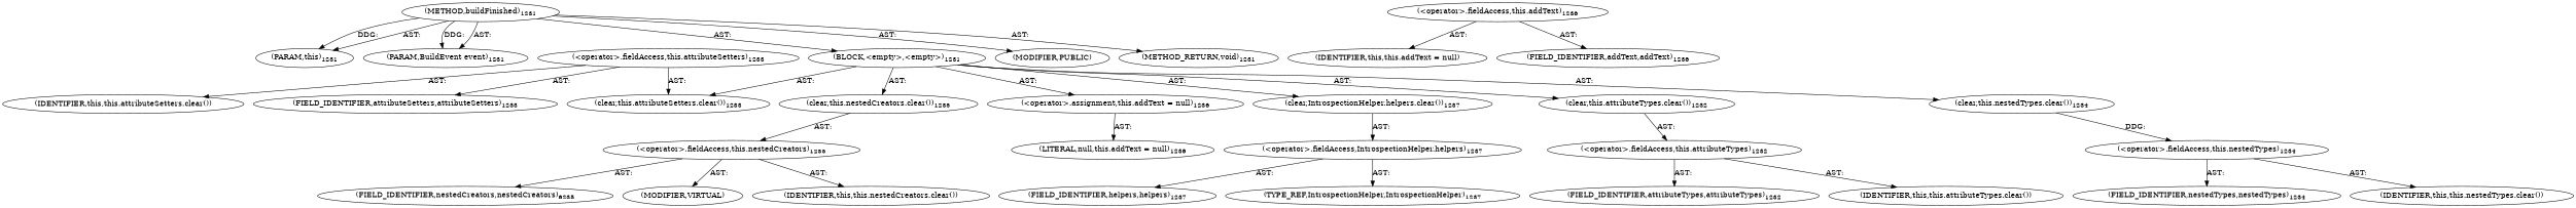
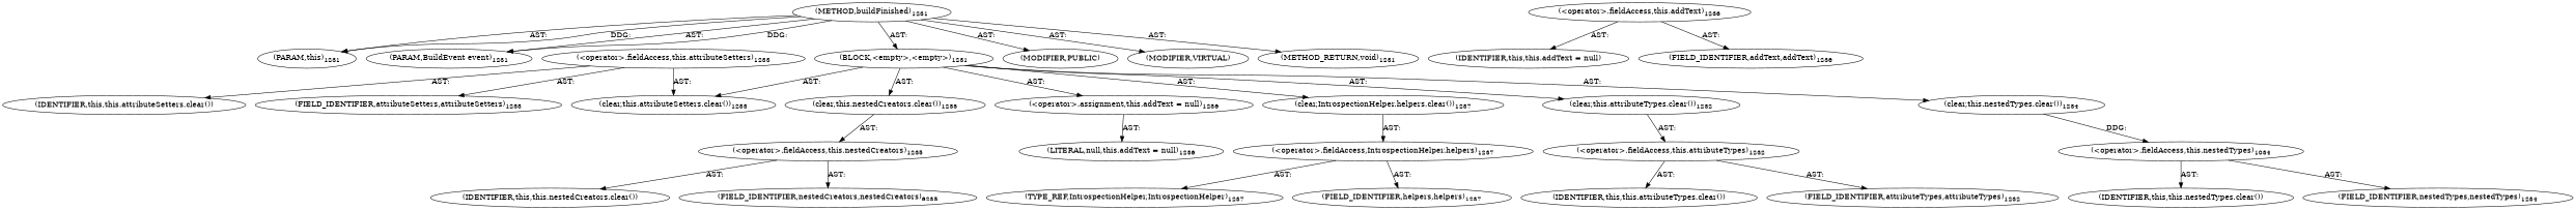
  digraph {
    n1 [label=<(METHOD,buildFinished)<SUB>1231</SUB>>]
    n2 [label=<(PARAM,this)<SUB>1231</SUB>>]
    n3 [label=<(PARAM,BuildEvent event)<SUB>1231</SUB>>]
    n4 [label=<(BLOCK,&lt;empty&gt;,&lt;empty&gt;)<SUB>1231</SUB>>]
    n5 [label=<(MODIFIER,PUBLIC)>]
    n6 [label=<(MODIFIER,VIRTUAL)>]
    n7 [label=<(METHOD_RETURN,void)<SUB>1231</SUB>>]
    n8 [label=<(clear,this.attributeTypes.clear())<SUB>1232</SUB>>]
    n9 [label=<(clear,this.attributeSetters.clear())<SUB>1233</SUB>>]
    n10 [label=<(clear,this.nestedTypes.clear())<SUB>1234</SUB>>]
    n11 [label=<(clear,this.nestedCreators.clear())<SUB>1235</SUB>>]
    n12 [label=<(&lt;operator&gt;.assignment,this.addText = null)<SUB>1236</SUB>>]
    n13 [label=<(clear,IntrospectionHelper.helpers.clear())<SUB>1237</SUB>>]
    n14 [label=<(&lt;operator&gt;.fieldAccess,this.attributeTypes)<SUB>1232</SUB>>]
-   n15 [label=<(&lt;operator&gt;.fieldAccess,this.nestedTypes)<SUB>1234</SUB>>]
+   n15 [label=<(&lt;operator&gt;.fieldAccess,this.nestedTypes)<SUB>1034</SUB>>]
    n16 [label=<(&lt;operator&gt;.fieldAccess,this.nestedCreators)<SUB>1235</SUB>>]
    n17 [label=<(LITERAL,null,this.addText = null)<SUB>1236</SUB>>]
    n18 [label=<(&lt;operator&gt;.fieldAccess,IntrospectionHelper.helpers)<SUB>1237</SUB>>]
    n19 [label=<(IDENTIFIER,this,this.attributeTypes.clear())>]
    n20 [label=<(FIELD_IDENTIFIER,attributeTypes,attributeTypes)<SUB>1232</SUB>>]
    n21 [label=<(&lt;operator&gt;.fieldAccess,this.attributeSetters)<SUB>1233</SUB>>]
    n22 [label=<(IDENTIFIER,this,this.attributeSetters.clear())>]
    n23 [label=<(FIELD_IDENTIFIER,attributeSetters,attributeSetters)<SUB>1233</SUB>>]
    n24 [label=<(IDENTIFIER,this,this.nestedTypes.clear())>]
    n25 [label=<(FIELD_IDENTIFIER,nestedTypes,nestedTypes)<SUB>1234</SUB>>]
    n26 [label=<(IDENTIFIER,this,this.nestedCreators.clear())>]
    n27 [label=<(FIELD_IDENTIFIER,nestedCreators,nestedCreators)<SUB>6235</SUB>>]
    n28 [label=<(&lt;operator&gt;.fieldAccess,this.addText)<SUB>1236</SUB>>]
    n29 [label=<(IDENTIFIER,this,this.addText = null)>]
    n30 [label=<(FIELD_IDENTIFIER,addText,addText)<SUB>1236</SUB>>]
    n31 [label=<(TYPE_REF,IntrospectionHelper,IntrospectionHelper)<SUB>1237</SUB>>]
    n32 [label=<(FIELD_IDENTIFIER,helpers,helpers)<SUB>1237</SUB>>]
    n1 -> n2 [label="AST: "]
    n1 -> n2 [label="DDG: "]
    n1 -> n3 [label="AST: "]
    n1 -> n3 [label="DDG: "]
    n1 -> n4 [label="AST: "]
    n1 -> n5 [label="AST: "]
-   n16 -> n6 [label="AST: "]
+   n1 -> n6 [label="AST: "]
    n1 -> n7 [label="AST: "]
    n4 -> n8 [label="AST: "]
    n4 -> n9 [label="AST: "]
    n4 -> n10 [label="AST: "]
    n4 -> n11 [label="AST: "]
    n4 -> n12 [label="AST: "]
    n4 -> n13 [label="AST: "]
    n8 -> n14 [label="AST: "]
    n10 -> n15 [label="DDG: "]
    n11 -> n16 [label="AST: "]
    n12 -> n17 [label="AST: "]
    n13 -> n18 [label="AST: "]
    n14 -> n19 [label="AST: "]
    n14 -> n20 [label="AST: "]
    n15 -> n24 [label="AST: "]
    n15 -> n25 [label="AST: "]
    n16 -> n26 [label="AST: "]
    n16 -> n27 [label="AST: "]
    n18 -> n31 [label="AST: "]
    n18 -> n32 [label="AST: "]
    n21 -> n9 [label="AST: "]
    n21 -> n22 [label="AST: "]
    n21 -> n23 [label="AST: "]
    n28 -> n29 [label="AST: "]
    n28 -> n30 [label="AST: "]
  }
